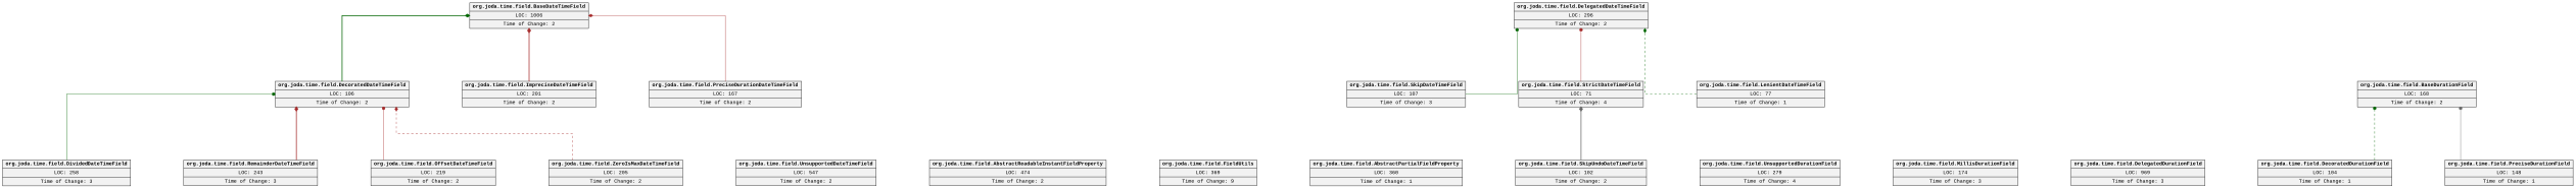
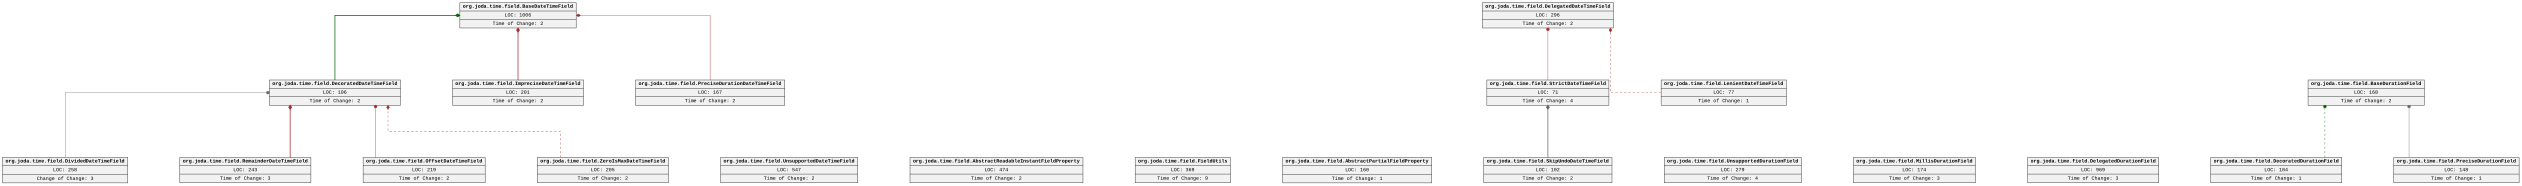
  digraph {
    fontname="Liberation Mono"
    nodesep=2.0
    rankdir=BT
    ranksep=2.0
    splines=ortho
    node [fillcolor=gray95 fontname="Liberation Mono" shape=record style=filled]
    edge [arrowhead=diamond color=brown fontname="Liberation Mono" style=solid]
    n1 [label=<{<b>org.joda.time.field.BaseDateTimeField</b>|LOC: 1006<br/>|Time of Change: 2<br/>}>]
    n2 [label=<{<b>org.joda.time.field.UnsupportedDateTimeField</b>|LOC: 547<br/>|Time of Change: 2<br/>}>]
    n3 [label=<{<b>org.joda.time.field.AbstractReadableInstantFieldProperty</b>|LOC: 474<br/>|Time of Change: 2<br/>}>]
    n4 [label=<{<b>org.joda.time.field.FieldUtils</b>|LOC: 369<br/>|Time of Change: 9<br/>}>]
-   n5 [label=<{<b>org.joda.time.field.AbstractPartialFieldProperty</b>|LOC: 360<br/>|Time of Change: 1<br/>}>]
+   n5 [label=<{<b>org.joda.time.field.AbstractPartialFieldProperty</b>|LOC: 160<br/>|Time of Change: 1<br/>}>]
    n6 [label=<{<b>org.joda.time.field.DelegatedDateTimeField</b>|LOC: 296<br/>|Time of Change: 2<br/>}>]
    n7 [label=<{<b>org.joda.time.field.UnsupportedDurationField</b>|LOC: 279<br/>|Time of Change: 4<br/>}>]
-   n8 [label=<{<b>org.joda.time.field.DividedDateTimeField</b>|LOC: 258<br/>|Time of Change: 3<br/>}>]
+   n8 [label=<{<b>org.joda.time.field.DividedDateTimeField</b>|LOC: 258<br/>|Change of Change: 3<br/>}>]
    n9 [label=<{<b>org.joda.time.field.DecoratedDateTimeField</b>|LOC: 106<br/>|Time of Change: 2<br/>}>]
    n10 [label=<{<b>org.joda.time.field.RemainderDateTimeField</b>|LOC: 243<br/>|Time of Change: 3<br/>}>]
    n11 [label=<{<b>org.joda.time.field.OffsetDateTimeField</b>|LOC: 219<br/>|Time of Change: 2<br/>}>]
    n12 [label=<{<b>org.joda.time.field.ZeroIsMaxDateTimeField</b>|LOC: 205<br/>|Time of Change: 2<br/>}>]
    n13 [label=<{<b>org.joda.time.field.ImpreciseDateTimeField</b>|LOC: 201<br/>|Time of Change: 2<br/>}>]
    n14 [label=<{<b>org.joda.time.field.MillisDurationField</b>|LOC: 174<br/>|Time of Change: 3<br/>}>]
    n15 [label=<{<b>org.joda.time.field.DelegatedDurationField</b>|LOC: 969<br/>|Time of Change: 3<br/>}>]
    n16 [label=<{<b>org.joda.time.field.BaseDurationField</b>|LOC: 168<br/>|Time of Change: 2<br/>}>]
    n17 [label=<{<b>org.joda.time.field.PreciseDurationDateTimeField</b>|LOC: 167<br/>|Time of Change: 2<br/>}>]
    n18 [label=<{<b>org.joda.time.field.DecoratedDurationField</b>|LOC: 104<br/>|Time of Change: 1<br/>}>]
    n19 [label=<{<b>org.joda.time.field.PreciseDurationField</b>|LOC: 148<br/>|Time of Change: 1<br/>}>]
-   n20 [label=<{<b>org.joda.time.field.SkipDateTimeField</b>|LOC: 107<br/>|Time of Change: 3<br/>}>]
    n21 [label=<{<b>org.joda.time.field.SkipUndoDateTimeField</b>|LOC: 102<br/>|Time of Change: 2<br/>}>]
    n22 [label=<{<b>org.joda.time.field.StrictDateTimeField</b>|LOC: 71<br/>|Time of Change: 4<br/>}>]
    n23 [label=<{<b>org.joda.time.field.LenientDateTimeField</b>|LOC: 77<br/>|Time of Change: 1<br/>}>]
-   n8 -> n9 [arrowhead=dot color=darkgreen]
+   n8 -> n9 [arrowhead=dot color=gray40]
    n9 -> n1 [color=darkgreen style=bold]
    n10 -> n9 [style=bold]
    n11 -> n9 [arrowhead=dot]
    n12 -> n9 [style=dashed]
    n13 -> n1 [style=bold]
    n17 -> n1
    n18 -> n16 [arrowhead=dot color=darkgreen style=dashed]
    n19 -> n16 [arrowhead=dot color=gray40]
-   n20 -> n6 [arrowhead=dot color=darkgreen]
    n21 -> n22 [color=gray40 style=bold]
    n22 -> n6 [arrowhead=dot]
-   n23 -> n6 [color=darkgreen style=dashed]
+   n23 -> n6 [style=dashed]
  }
